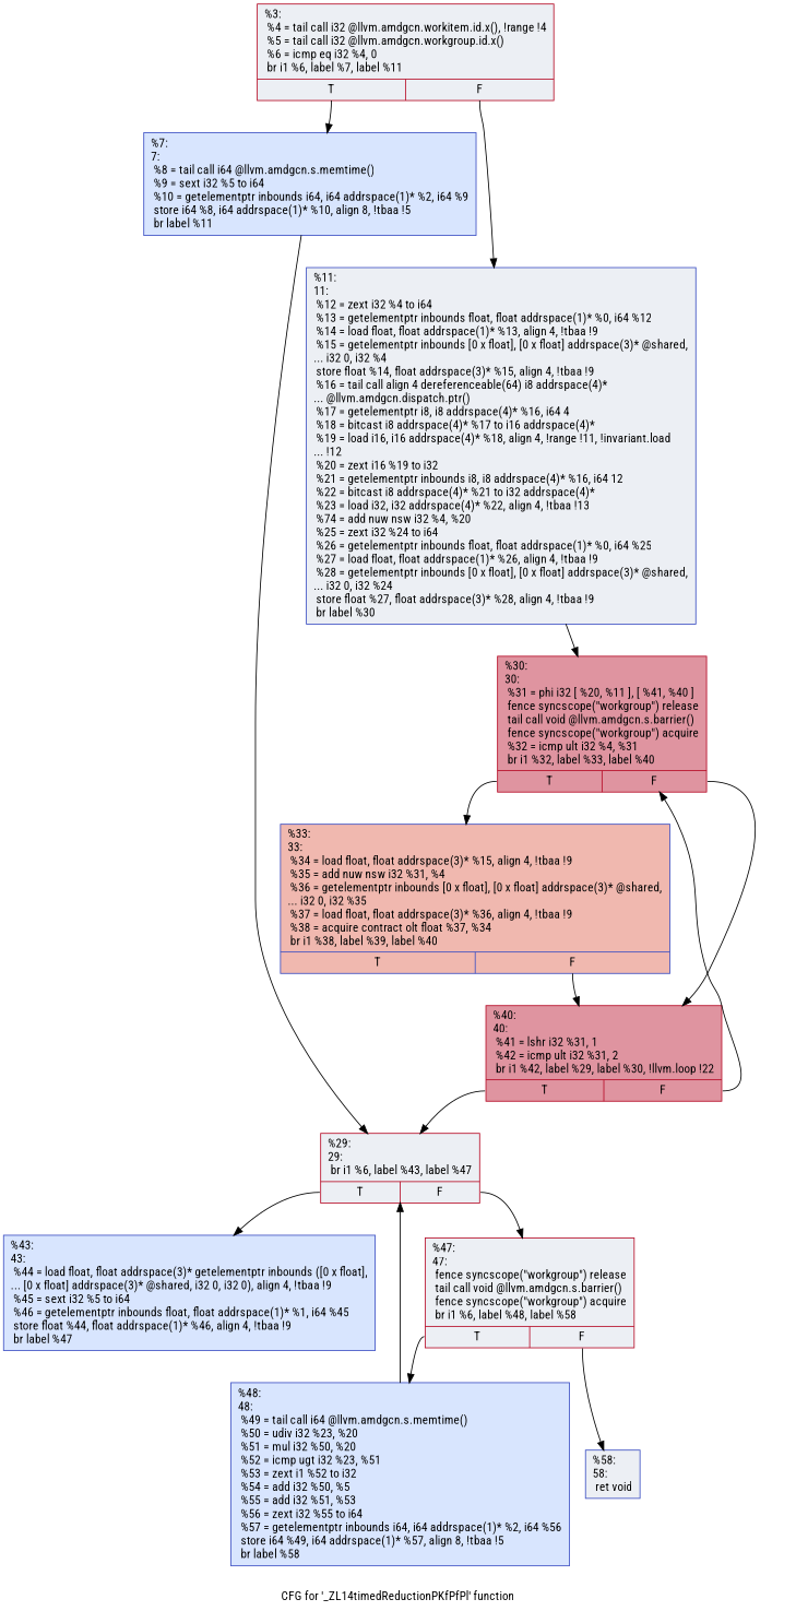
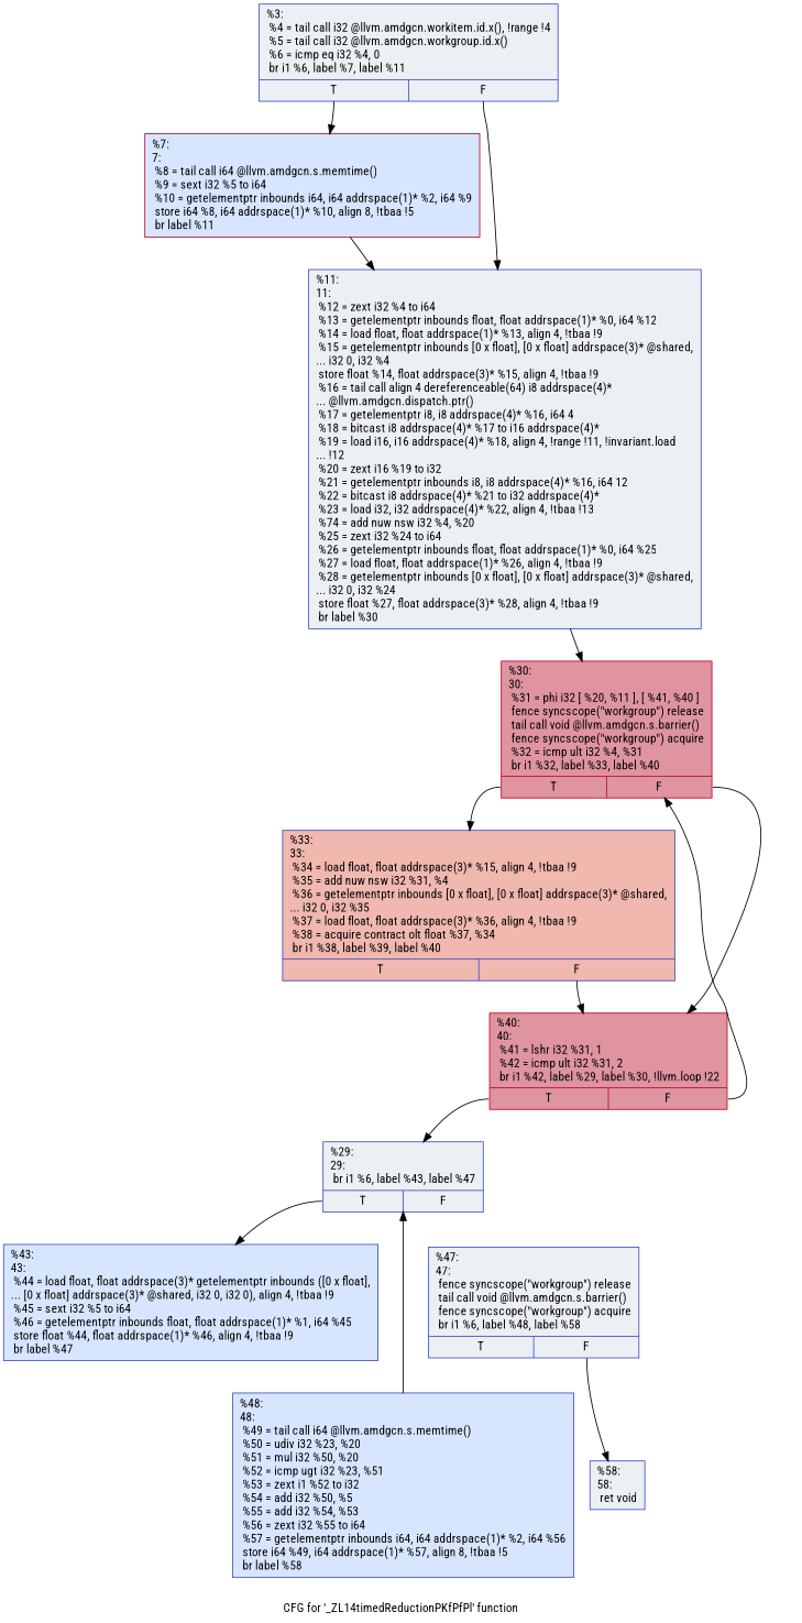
  digraph {
    fontname="Roboto Condensed"
    label="CFG for '_ZL14timedReductionPKfPfPl' function"
    node [color="#3d50c3ff" fillcolor="#d4dbe670" fontname="Roboto Condensed" shape=record style=filled]
    edge [fontname="Roboto Condensed" tailport=s0]
-   n1 [color="#b70d28ff" label="{%3:\l  %4 = tail call i32 @llvm.amdgcn.workitem.id.x(), !range !4\l  %5 = tail call i32 @llvm.amdgcn.workgroup.id.x()\l  %6 = icmp eq i32 %4, 0\l  br i1 %6, label %7, label %11\l|{<s0>T|<s1>F}}"]
-   n2 [fillcolor="#a7c5fe70" label="{%7:\l7:                                                \l  %8 = tail call i64 @llvm.amdgcn.s.memtime()\l  %9 = sext i32 %5 to i64\l  %10 = getelementptr inbounds i64, i64 addrspace(1)* %2, i64 %9\l  store i64 %8, i64 addrspace(1)* %10, align 8, !tbaa !5\l  br label %11\l}"]
+   n1 [label="{%3:\l  %4 = tail call i32 @llvm.amdgcn.workitem.id.x(), !range !4\l  %5 = tail call i32 @llvm.amdgcn.workgroup.id.x()\l  %6 = icmp eq i32 %4, 0\l  br i1 %6, label %7, label %11\l|{<s0>T|<s1>F}}"]
+   n2 [color="#b70d28ff" fillcolor="#a7c5fe70" label="{%7:\l7:                                                \l  %8 = tail call i64 @llvm.amdgcn.s.memtime()\l  %9 = sext i32 %5 to i64\l  %10 = getelementptr inbounds i64, i64 addrspace(1)* %2, i64 %9\l  store i64 %8, i64 addrspace(1)* %10, align 8, !tbaa !5\l  br label %11\l}"]
    n3 [label="{%11:\l11:                                               \l  %12 = zext i32 %4 to i64\l  %13 = getelementptr inbounds float, float addrspace(1)* %0, i64 %12\l  %14 = load float, float addrspace(1)* %13, align 4, !tbaa !9\l  %15 = getelementptr inbounds [0 x float], [0 x float] addrspace(3)* @shared,\l... i32 0, i32 %4\l  store float %14, float addrspace(3)* %15, align 4, !tbaa !9\l  %16 = tail call align 4 dereferenceable(64) i8 addrspace(4)*\l... @llvm.amdgcn.dispatch.ptr()\l  %17 = getelementptr i8, i8 addrspace(4)* %16, i64 4\l  %18 = bitcast i8 addrspace(4)* %17 to i16 addrspace(4)*\l  %19 = load i16, i16 addrspace(4)* %18, align 4, !range !11, !invariant.load\l... !12\l  %20 = zext i16 %19 to i32\l  %21 = getelementptr inbounds i8, i8 addrspace(4)* %16, i64 12\l  %22 = bitcast i8 addrspace(4)* %21 to i32 addrspace(4)*\l  %23 = load i32, i32 addrspace(4)* %22, align 4, !tbaa !13\l  %74 = add nuw nsw i32 %4, %20\l  %25 = zext i32 %24 to i64\l  %26 = getelementptr inbounds float, float addrspace(1)* %0, i64 %25\l  %27 = load float, float addrspace(1)* %26, align 4, !tbaa !9\l  %28 = getelementptr inbounds [0 x float], [0 x float] addrspace(3)* @shared,\l... i32 0, i32 %24\l  store float %27, float addrspace(3)* %28, align 4, !tbaa !9\l  br label %30\l}"]
    n4 [color="#b70d28ff" fillcolor="#b70d2870" label="{%30:\l30:                                               \l  %31 = phi i32 [ %20, %11 ], [ %41, %40 ]\l  fence syncscope(\"workgroup\") release\l  tail call void @llvm.amdgcn.s.barrier()\l  fence syncscope(\"workgroup\") acquire\l  %32 = icmp ult i32 %4, %31\l  br i1 %32, label %33, label %40\l|{<s0>T|<s1>F}}"]
    n5 [fillcolor="#dc5d4a70" label="{%33:\l33:                                               \l  %34 = load float, float addrspace(3)* %15, align 4, !tbaa !9\l  %35 = add nuw nsw i32 %31, %4\l  %36 = getelementptr inbounds [0 x float], [0 x float] addrspace(3)* @shared,\l... i32 0, i32 %35\l  %37 = load float, float addrspace(3)* %36, align 4, !tbaa !9\l  %38 = acquire contract olt float %37, %34\l  br i1 %38, label %39, label %40\l|{<s0>T|<s1>F}}"]
    n6 [color="#b70d28ff" fillcolor="#b70d2870" label="{%40:\l40:                                               \l  %41 = lshr i32 %31, 1\l  %42 = icmp ult i32 %31, 2\l  br i1 %42, label %29, label %30, !llvm.loop !22\l|{<s0>T|<s1>F}}"]
-   n7 [color="#b70d28ff" label="{%29:\l29:                                               \l  br i1 %6, label %43, label %47\l|{<s0>T|<s1>F}}"]
+   n7 [label="{%29:\l29:                                               \l  br i1 %6, label %43, label %47\l|{<s0>T|<s1>F}}"]
    n8 [fillcolor="#a7c5fe70" label="{%43:\l43:                                               \l  %44 = load float, float addrspace(3)* getelementptr inbounds ([0 x float],\l... [0 x float] addrspace(3)* @shared, i32 0, i32 0), align 4, !tbaa !9\l  %45 = sext i32 %5 to i64\l  %46 = getelementptr inbounds float, float addrspace(1)* %1, i64 %45\l  store float %44, float addrspace(1)* %46, align 4, !tbaa !9\l  br label %47\l}"]
-   n9 [color="#b70d28ff" label="{%47:\l47:                                               \l  fence syncscope(\"workgroup\") release\l  tail call void @llvm.amdgcn.s.barrier()\l  fence syncscope(\"workgroup\") acquire\l  br i1 %6, label %48, label %58\l|{<s0>T|<s1>F}}"]
-   n10 [fillcolor="#a7c5fe70" label="{%48:\l48:                                               \l  %49 = tail call i64 @llvm.amdgcn.s.memtime()\l  %50 = udiv i32 %23, %20\l  %51 = mul i32 %50, %20\l  %52 = icmp ugt i32 %23, %51\l  %53 = zext i1 %52 to i32\l  %54 = add i32 %50, %5\l  %55 = add i32 %51, %53\l  %56 = zext i32 %55 to i64\l  %57 = getelementptr inbounds i64, i64 addrspace(1)* %2, i64 %56\l  store i64 %49, i64 addrspace(1)* %57, align 8, !tbaa !5\l  br label %58\l}"]
+   n9 [label="{%47:\l47:                                               \l  fence syncscope(\"workgroup\") release\l  tail call void @llvm.amdgcn.s.barrier()\l  fence syncscope(\"workgroup\") acquire\l  br i1 %6, label %48, label %58\l|{<s0>T|<s1>F}}"]
+   n10 [fillcolor="#a7c5fe70" label="{%48:\l48:                                               \l  %49 = tail call i64 @llvm.amdgcn.s.memtime()\l  %50 = udiv i32 %23, %20\l  %51 = mul i32 %50, %20\l  %52 = icmp ugt i32 %23, %51\l  %53 = zext i1 %52 to i32\l  %54 = add i32 %50, %5\l  %55 = add i32 %54, %53\l  %56 = zext i32 %55 to i64\l  %57 = getelementptr inbounds i64, i64 addrspace(1)* %2, i64 %56\l  store i64 %49, i64 addrspace(1)* %57, align 8, !tbaa !5\l  br label %58\l}"]
    n11 [label="{%58:\l58:                                               \l  ret void\l}"]
    n1 -> n2
    n1 -> n3 [tailport=s1]
-   n2 -> n7
+   n2 -> n3
    n3 -> n4
    n4 -> n5
    n4 -> n6 [tailport=s1]
    n5 -> n6 [tailport=s1]
    n6 -> n4 [tailport=s1]
    n6 -> n7
    n7 -> n8
-   n7 -> n9 [tailport=s1]
-   n9 -> n10
    n9 -> n11 [tailport=s1]
    n10 -> n7
  }
